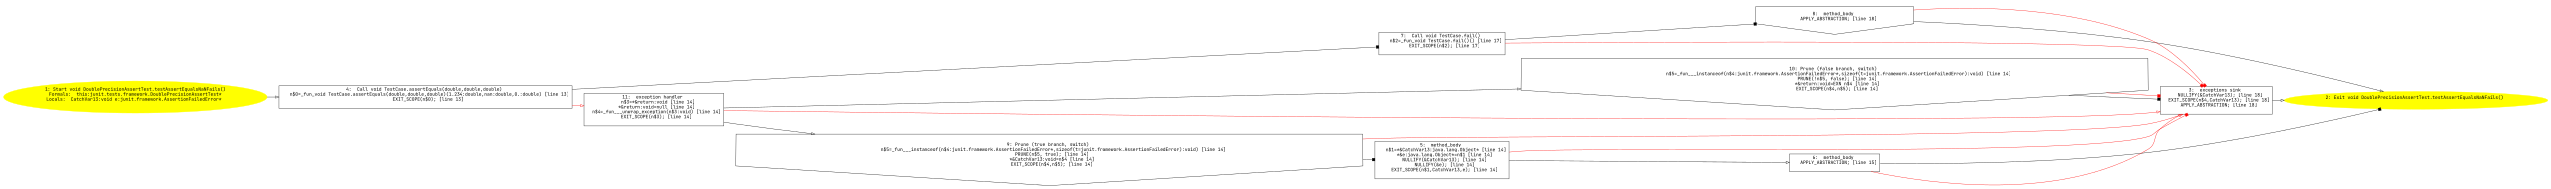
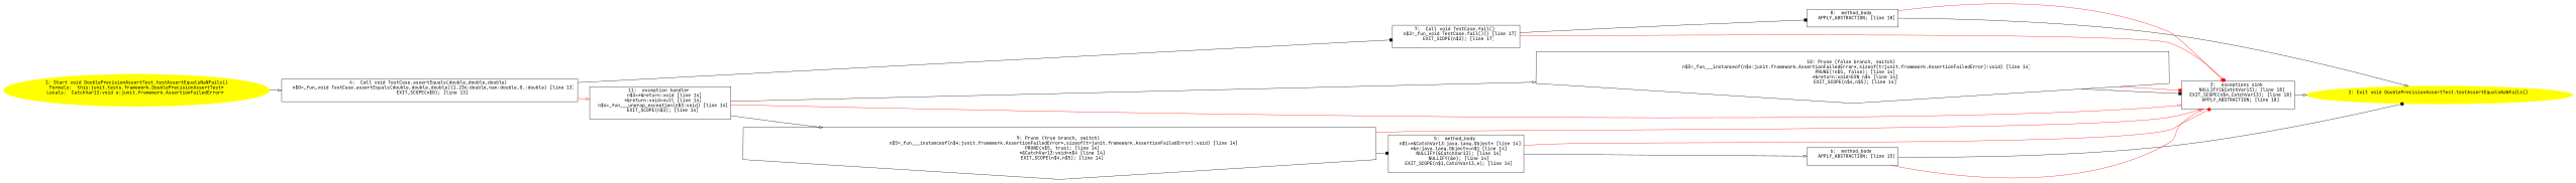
  digraph {
    rankdir=LR
    fontname="JetBrains Mono"
    node [fontname="JetBrains Mono" shape=box]
    edge [arrowhead=onormal fontname="JetBrains Mono"]
    n1 [color=yellow label="1: Start void DoublePrecisionAssertTest.testAssertEqualsNaNFails()\nFormals:  this:junit.tests.framework.DoublePrecisionAssertTest*\nLocals:  CatchVar13:void e:junit.framework.AssertionFailedError* \n  " style=filled shape=""]
    n2 [label="4:  Call void TestCase.assertEquals(double,double,double) \n   n$0=_fun_void TestCase.assertEquals(double,double,double)(1.234:double,nan:double,0.:double) [line 13]\n  EXIT_SCOPE(n$0); [line 13]\n "]
    n3 [label="7:  Call void TestCase.fail() \n   n$2=_fun_void TestCase.fail()() [line 17]\n  EXIT_SCOPE(n$2); [line 17]\n "]
    n4 [label="11:  exception handler \n   n$3=*&return:void [line 14]\n  *&return:void=null [line 14]\n  n$4=_fun___unwrap_exception(n$3:void) [line 14]\n  EXIT_SCOPE(n$3); [line 14]\n "]
    n5 [color=yellow label="2: Exit void DoublePrecisionAssertTest.testAssertEqualsNaNFails() \n  " style=filled shape=""]
    n6 [label="3:  exceptions sink \n   NULLIFY(&CatchVar13); [line 18]\n  EXIT_SCOPE(n$4,CatchVar13); [line 18]\n  APPLY_ABSTRACTION; [line 18]\n "]
-   n7 [label="8:  method_body \n   APPLY_ABSTRACTION; [line 18]\n " shape=invhouse]
+   n7 [label="8:  method_body \n   APPLY_ABSTRACTION; [line 18]\n "]
    n8 [label="9: Prune (true branch, switch) \n   n$5=_fun___instanceof(n$4:junit.framework.AssertionFailedError*,sizeof(t=junit.framework.AssertionFailedError):void) [line 14]\n  PRUNE(n$5, true); [line 14]\n  *&CatchVar13:void=n$4 [line 14]\n  EXIT_SCOPE(n$4,n$5); [line 14]\n " shape=invhouse]
    n9 [label="10: Prune (false branch, switch) \n   n$5=_fun___instanceof(n$4:junit.framework.AssertionFailedError*,sizeof(t=junit.framework.AssertionFailedError):void) [line 14]\n  PRUNE(!n$5, false); [line 14]\n  *&return:void=EXN n$4 [line 14]\n  EXIT_SCOPE(n$4,n$5); [line 14]\n " shape=invhouse]
    n10 [label="5:  method_body \n   n$1=*&CatchVar13:java.lang.Object* [line 14]\n  *&e:java.lang.Object*=n$1 [line 14]\n  NULLIFY(&CatchVar13); [line 14]\n  NULLIFY(&e); [line 14]\n  EXIT_SCOPE(n$1,CatchVar13,e); [line 14]\n "]
    n11 [label="6:  method_body \n   APPLY_ABSTRACTION; [line 15]\n "]
    n1 -> n2
    n2 -> n3 [arrowhead=box]
    n2 -> n4 [color=red]
    n3 -> n6 [color=red arrowhead=box]
    n3 -> n7 [arrowhead=box]
    n4 -> n6 [color=red]
    n4 -> n8
    n4 -> n9
    n6 -> n5
    n7 -> n5
    n7 -> n6 [color=red arrowhead=box]
    n8 -> n6 [color=red]
    n8 -> n10 [arrowhead=box]
    n9 -> n6 [arrowhead=box]
    n9 -> n6 [color=red arrowhead=box]
    n10 -> n6 [color=red arrowhead=box]
    n10 -> n11
    n11 -> n5 [arrowhead=box]
    n11 -> n6 [color=red]
  }
